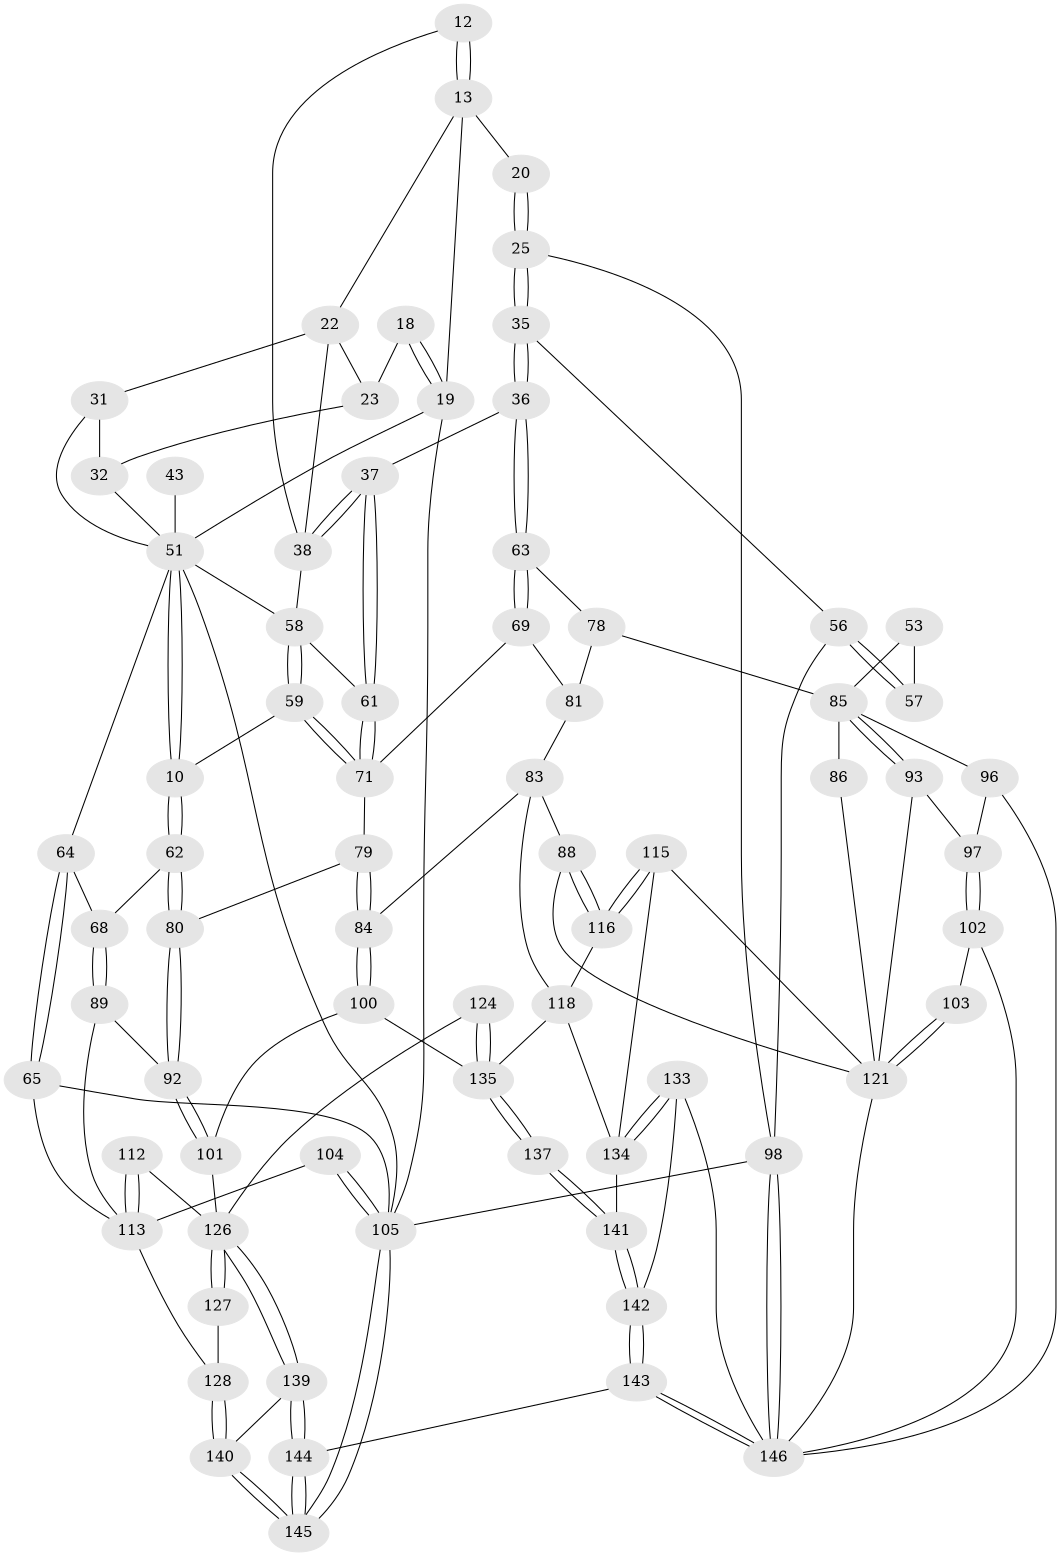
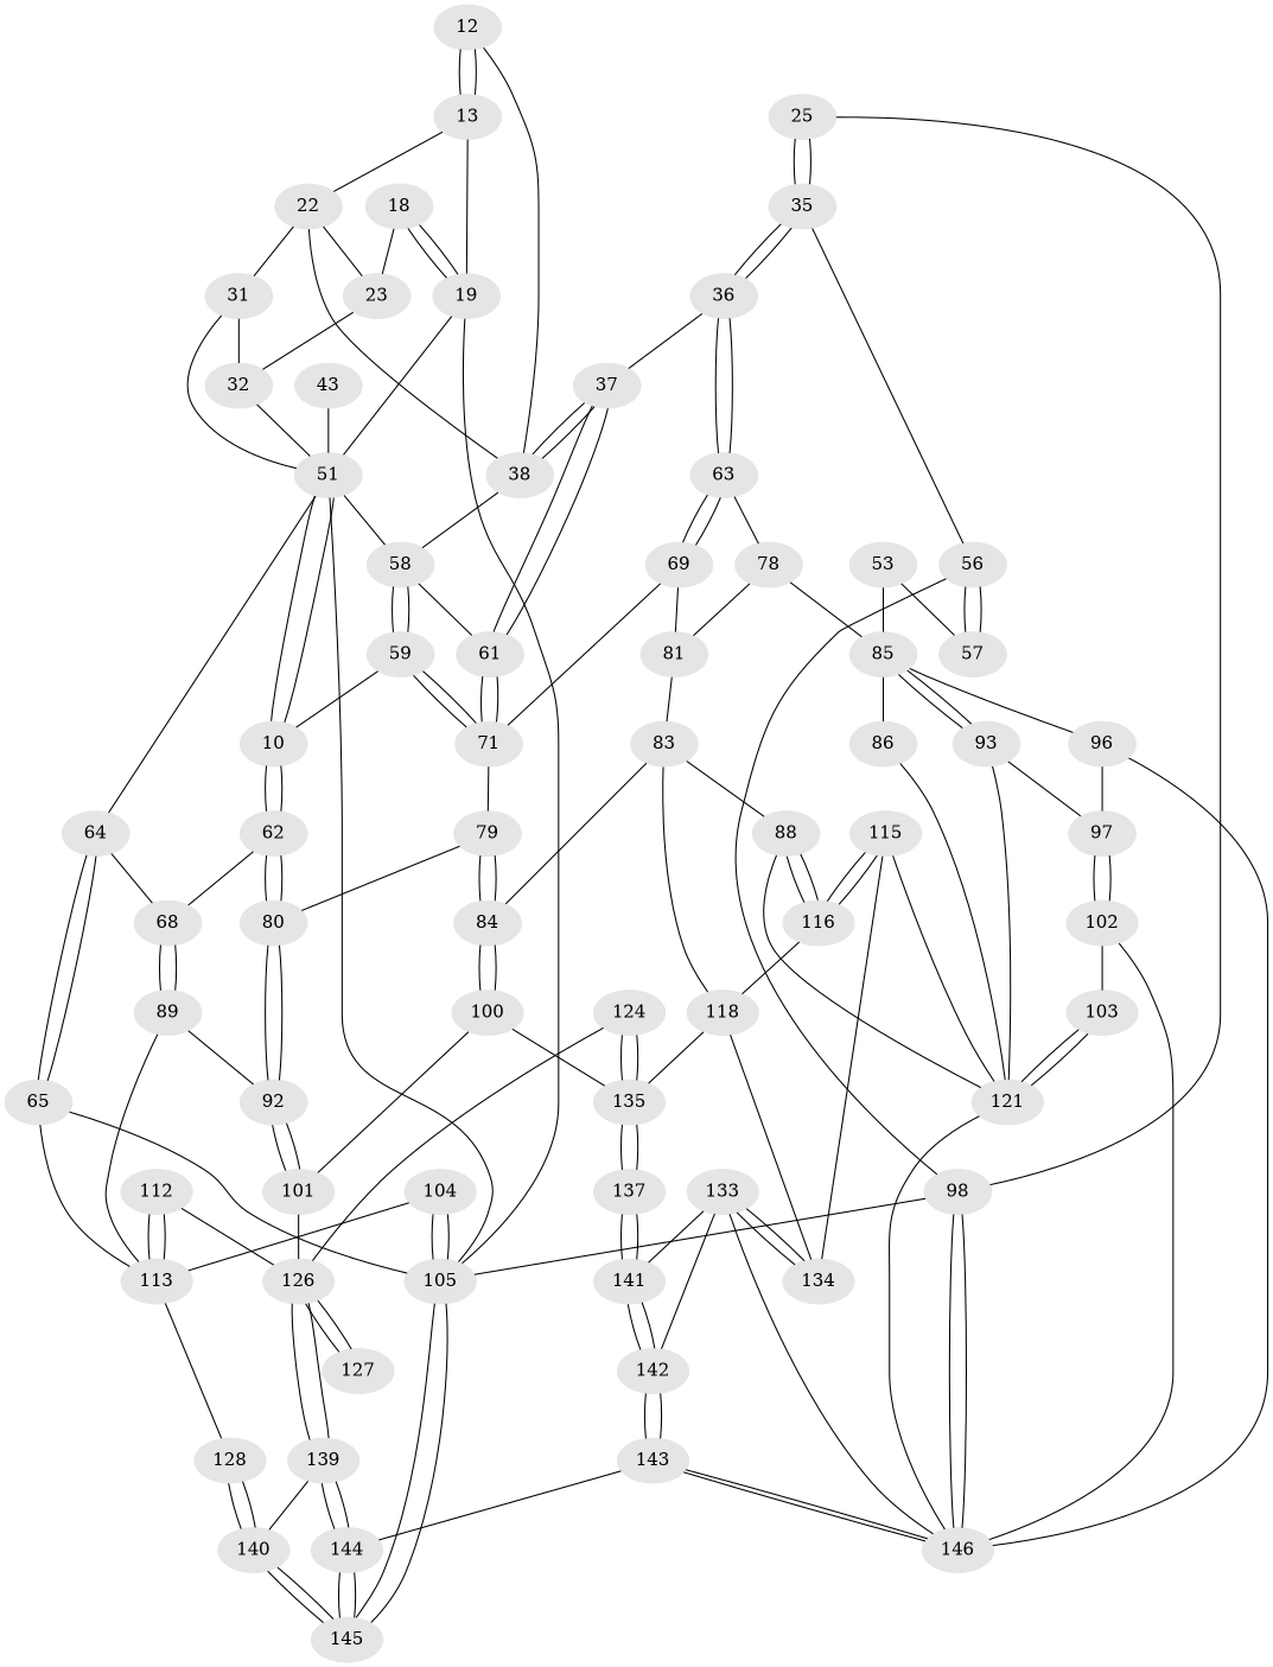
  graph {
    fontname="DejaVu Serif"
    node [color=gray90 fontname="DejaVu Serif" style=filled]
    edge [fontname="DejaVu Serif"]
    13 [super="+7+11"]
    12
    38 [super="+21"]
    19 [super="+5"]
-   20 [super="+9"]
    22 [super="+14"]
    58 [super="+47"]
    51 [super="+44+45+46+48+34+49"]
    105 [super="+3+66"]
    25 [super="+24"]
    23 [super="+16+15"]
    31 [super="+30"]
    18 [super="+17"]
    32 [super="+29+28"]
    n15 [label=10]
    64
    145
    35
    98 [super="+2"]
    56 [super="+26+27+40"]
    36
    57 [super="+52"]
    146 [super="+132+99"]
    37
    63
    61
    69
    78 [super="+75"]
    71 [super="+70"]
    59
    43 [super="+42"]
    n32 [label=62]
    65
    68
    53
    85 [super="+77+55"]
    86
    93
    96
    79
    80
    81 [super="+76"]
    113 [super="+107"]
    89
    128
    92
    83 [super="+82"]
    84
    100
    101
    88
    118 [super="+117"]
    121 [super="+114+94"]
    116
    135 [super="+119+120"]
    134 [super="+129+130"]
    97
    126 [super="+125+109+122"]
    102
    103
    137
    127
    139
    104
    112 [super="+111"]
    140
    115
    141 [super="+138+136"]
    124
    144
    133
    142
    143
    13 -- 19
-   13 -- 20 [weight=2]
    13 -- 22
    12 -- 13 [weight=2]
    12 -- 13
    12 -- 38
    38 -- 58
    19 -- 51
    19 -- 105
-   20 -- 25 [weight=2]
-   20 -- 25
    22 -- 38
    22 -- 23
    22 -- 31
    58 -- 61
    58 -- 59
    58 -- 59
    51 -- 58
    51 -- 105
    51 -- n15
    51 -- n15
    51 -- 64
    105 -- 145
    105 -- 145
    25 -- 35
    25 -- 35
    25 -- 98
    23 -- 32 [weight=2]
    31 -- 51
    31 -- 32 [weight=2]
    18 -- 19 [weight=2]
    18 -- 19
    18 -- 23 [weight=2]
    32 -- 51
    n15 -- n32
    n15 -- n32
    64 -- 65
    64 -- 65
    64 -- 68
    35 -- 56
    35 -- 36
    35 -- 36
    98 -- 105 [weight=2]
    98 -- 146 [weight=2]
    98 -- 146
    56 -- 98
    56 -- 57 [weight=2]
    56 -- 57
    36 -- 37
    36 -- 63
    36 -- 63
    37 -- 38
    37 -- 38
    37 -- 61
    37 -- 61
    63 -- 69
    63 -- 69
    63 -- 78
    61 -- 71
    61 -- 71
    69 -- 71
    69 -- 81
    78 -- 85 [weight=2]
    78 -- 81 [weight=2]
    71 -- 79
    59 -- n15
    59 -- 71
    59 -- 71
    43 -- 51 [weight=4]
    n32 -- 68
    n32 -- 80
    n32 -- 80
    65 -- 105
    65 -- 113
    68 -- 89
    68 -- 89
    53 -- 57 [weight=2]
    53 -- 85
    85 -- 86 [weight=2]
    85 -- 93
    85 -- 93
    85 -- 96
    86 -- 121
    93 -- 121
    93 -- 97
    96 -- 146
    96 -- 97
    79 -- 80
    79 -- 84
    79 -- 84
    80 -- 92
    80 -- 92
    81 -- 83
    113 -- 128
    89 -- 113
    89 -- 92
    128 -- 140
    128 -- 140
    92 -- 101
    92 -- 101
    83 -- 84
    83 -- 88
    83 -- 118
    84 -- 100
    84 -- 100
    100 -- 101
    100 -- 135
    101 -- 126
    88 -- 121
    88 -- 116
    88 -- 116
    118 -- 135
    118 -- 134
    121 -- 146
    116 -- 118
    135 -- 137
    135 -- 137
-   134 -- 141 [weight=2]
+   133 -- 141 [weight=2]
    97 -- 102
    97 -- 102
    126 -- 127 [weight=2]
    126 -- 127
    126 -- 139
    126 -- 139
    102 -- 146
    102 -- 103
    103 -- 121 [weight=2]
    103 -- 121
    137 -- 141 [weight=2]
    137 -- 141
-   127 -- 128
    139 -- 140
    139 -- 144
    139 -- 144
    104 -- 105 [weight=2]
    104 -- 105
    104 -- 113
    112 -- 113 [weight=3]
    112 -- 113
    112 -- 126 [weight=2]
    140 -- 145
    140 -- 145
    115 -- 121
    115 -- 116
    115 -- 116
    115 -- 134
    141 -- 142
    141 -- 142
    124 -- 135 [weight=2]
    124 -- 135
    124 -- 126
    144 -- 145
    144 -- 145
    133 -- 146
    133 -- 134
    133 -- 134
    133 -- 142
    142 -- 143
    142 -- 143
    143 -- 146
    143 -- 146
    143 -- 144
  }
